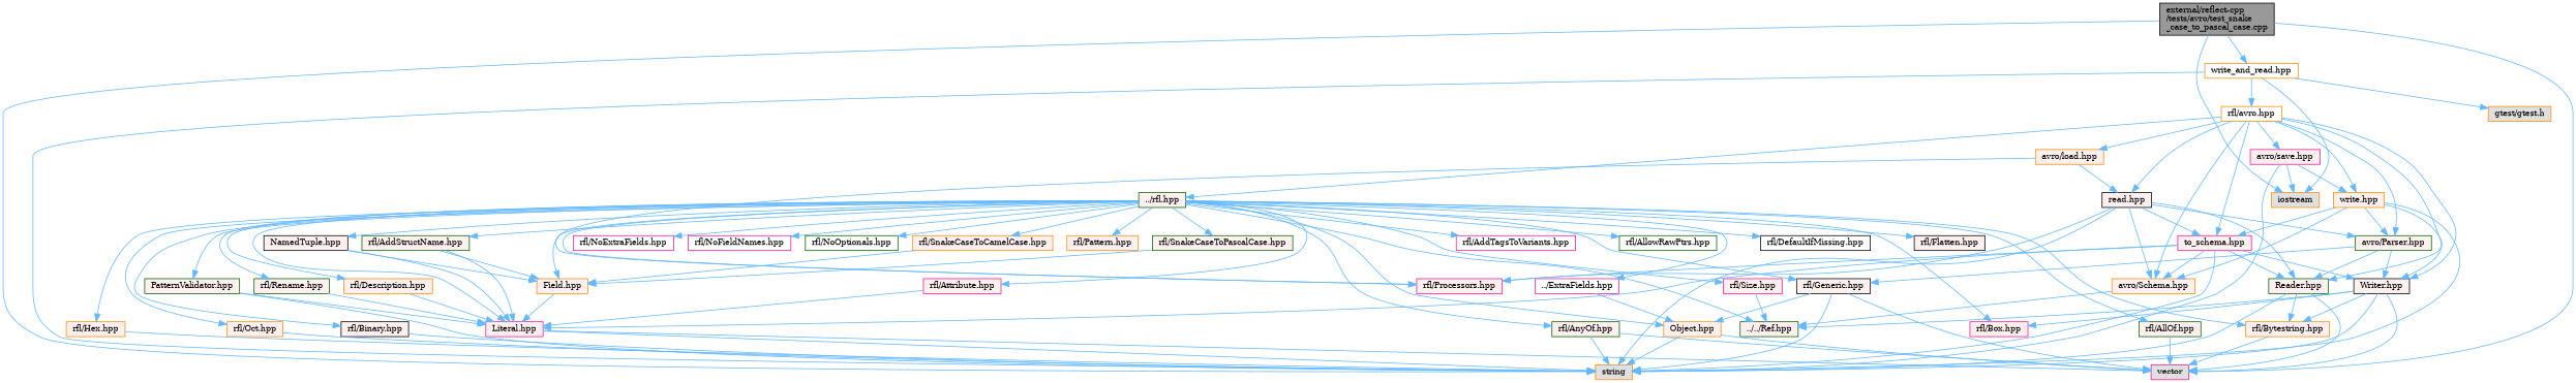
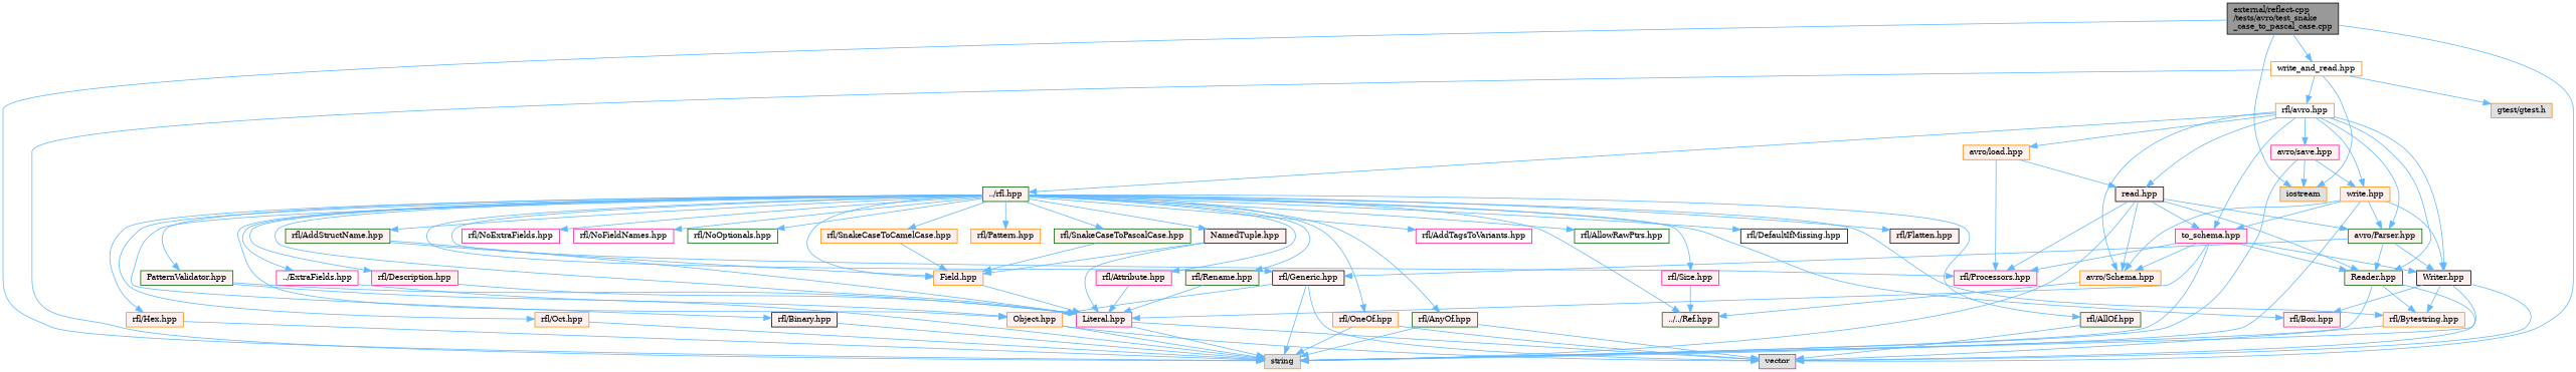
  digraph {
    fontname="DejaVu Serif"
    node [color=darkorange fillcolor="#FFF0F0" fontname="DejaVu Serif" fontsize=10 shape=box style=filled]
    edge [color=steelblue1 fontname="DejaVu Serif" fontsize=10 labelfontname=Helvetica labelfontsize=10 style=solid]
    n1 [color=black fillcolor=grey60 fontcolor=black height=0.2 label="external/reflect-cpp\l/tests/avro/test_snake\l_case_to_pascal_case.cpp" width=0.4]
    n2 [fillcolor="#E0E0E0" height=0.2 label=iostream width=0.4]
    n3 [fillcolor="#E0E0E0" height=0.2 label=string width=0.4]
    n4 [color=deeppink fillcolor="#E0E0E0" height=0.2 label=vector width=0.4]
    n5 [fillcolor=white height=0.2 label="write_and_read.hpp" width=0.4]
    n6 [fillcolor="#E0E0E0" height=0.2 label="gtest/gtest.h" width=0.4]
    n7 [fillcolor=white height=0.2 label="rfl/avro.hpp" width=0.4]
    n8 [color=darkgreen height=0.2 label="../rfl.hpp" width=0.4]
    n9 [color=darkgreen height=0.2 label="avro/Parser.hpp" width=0.4]
    n10 [color=darkgreen height=0.2 label="Reader.hpp" width=0.4]
    n11 [color=black height=0.2 label="Writer.hpp" width=0.4]
    n12 [height=0.2 label="avro/Schema.hpp" width=0.4]
    n13 [height=0.2 label="avro/load.hpp" width=0.4]
    n14 [color=black height=0.2 label="read.hpp" width=0.4]
    n15 [color=deeppink height=0.2 label="to_schema.hpp" width=0.4]
    n16 [color=deeppink height=0.2 label="avro/save.hpp" width=0.4]
    n17 [height=0.2 label="write.hpp" width=0.4]
    n18 [color=darkgreen height=0.2 label="rfl/AddStructName.hpp" width=0.4]
    n19 [height=0.2 label="Field.hpp" width=0.4]
    n20 [color=deeppink height=0.2 label="Literal.hpp" width=0.4]
    n21 [color=deeppink fillcolor=white height=0.2 label="rfl/AddTagsToVariants.hpp" width=0.4]
    n22 [color=darkgreen height=0.2 label="rfl/AllOf.hpp" width=0.4]
    n23 [color=darkgreen fillcolor=white height=0.2 label="rfl/AllowRawPtrs.hpp" width=0.4]
    n24 [color=darkgreen height=0.2 label="rfl/AnyOf.hpp" width=0.4]
    n25 [color=deeppink height=0.2 label="rfl/Attribute.hpp" width=0.4]
    n26 [color=black height=0.2 label="rfl/Binary.hpp" width=0.4]
    n27 [color=deeppink height=0.2 label="rfl/Box.hpp" width=0.4]
    n28 [height=0.2 label="rfl/Bytestring.hpp" width=0.4]
    n29 [color=black fillcolor=white height=0.2 label="rfl/DefaultIfMissing.hpp" width=0.4]
-   n30 [height=0.2 label="rfl/Description.hpp" width=0.4]
+   n30 [color=deeppink height=0.2 label="rfl/Description.hpp" width=0.4]
    n31 [color=deeppink fillcolor=white height=0.2 label="../ExtraFields.hpp" width=0.4]
    n32 [height=0.2 label="Object.hpp" width=0.4]
    n33 [color=black height=0.2 label="rfl/Flatten.hpp" width=0.4]
    n34 [color=black height=0.2 label="rfl/Generic.hpp" width=0.4]
    n35 [height=0.2 label="rfl/Hex.hpp" width=0.4]
    n36 [color=black height=0.2 label="NamedTuple.hpp" width=0.4]
    n37 [color=deeppink fillcolor=white height=0.2 label="rfl/NoExtraFields.hpp" width=0.4]
    n38 [color=deeppink fillcolor=white height=0.2 label="rfl/NoFieldNames.hpp" width=0.4]
    n39 [color=darkgreen fillcolor=white height=0.2 label="rfl/NoOptionals.hpp" width=0.4]
    n40 [height=0.2 label="rfl/Oct.hpp" width=0.4]
+   n41 [height=0.2 label="rfl/OneOf.hpp" width=0.4]
    n42 [height=0.2 label="rfl/Pattern.hpp" width=0.4]
    n43 [color=darkgreen height=0.2 label="PatternValidator.hpp" width=0.4]
    n44 [color=deeppink height=0.2 label="rfl/Processors.hpp" width=0.4]
    n45 [color=darkgreen height=0.2 label="../../Ref.hpp" width=0.4]
    n46 [color=darkgreen height=0.2 label="rfl/Rename.hpp" width=0.4]
    n47 [color=deeppink height=0.2 label="rfl/Size.hpp" width=0.4]
    n48 [height=0.2 label="rfl/SnakeCaseToCamelCase.hpp" width=0.4]
    n49 [color=darkgreen height=0.2 label="rfl/SnakeCaseToPascalCase.hpp" width=0.4]
    n1 -> n2
    n1 -> n3
    n1 -> n4
    n1 -> n5
    n5 -> n2
    n5 -> n3
    n5 -> n6
    n5 -> n7
    n7 -> n8
    n7 -> n9
    n7 -> n10
    n7 -> n11
    n7 -> n12
    n7 -> n13
    n7 -> n14
    n7 -> n15
    n7 -> n16
    n7 -> n17
    n8 -> n18
    n8 -> n19
    n8 -> n20
    n8 -> n21
    n8 -> n22
    n8 -> n23
    n8 -> n24
    n8 -> n25
    n8 -> n26
    n8 -> n27
    n8 -> n28
    n8 -> n29
    n8 -> n30
    n8 -> n31
    n8 -> n32
    n8 -> n33
    n8 -> n34
    n8 -> n35
    n8 -> n36
    n8 -> n37
    n8 -> n38
    n8 -> n39
    n8 -> n40
+   n8 -> n41
    n8 -> n42
    n8 -> n43
    n8 -> n44
    n8 -> n45
    n8 -> n46
    n8 -> n47
    n8 -> n48
    n8 -> n49
    n9 -> n10
    n9 -> n11
    n9 -> n34
    n10 -> n3
    n10 -> n4
    n10 -> n28
    n11 -> n3
    n11 -> n4
    n11 -> n27
    n11 -> n28
-   n11 -> n45
    n12 -> n45
    n13 -> n14
    n13 -> n44
    n14 -> n3
    n14 -> n9
    n14 -> n10
    n14 -> n12
    n14 -> n15
    n14 -> n44
    n15 -> n3
    n15 -> n10
    n15 -> n11
    n15 -> n12
    n15 -> n20
    n15 -> n44
    n16 -> n2
    n16 -> n3
    n16 -> n17
    n17 -> n3
    n17 -> n9
    n17 -> n11
    n17 -> n12
    n17 -> n15
    n18 -> n19
    n18 -> n20
    n19 -> n20
    n20 -> n3
    n20 -> n4
    n22 -> n4
    n24 -> n3
    n24 -> n4
    n25 -> n20
    n26 -> n3
    n28 -> n4
    n30 -> n20
    n31 -> n32
    n32 -> n3
    n32 -> n4
    n34 -> n3
    n34 -> n4
    n34 -> n32
    n35 -> n3
    n36 -> n19
    n36 -> n20
    n40 -> n3
+   n41 -> n3
+   n41 -> n4
    n43 -> n3
    n43 -> n20
    n46 -> n20
    n47 -> n45
    n48 -> n19
    n49 -> n19
  }
